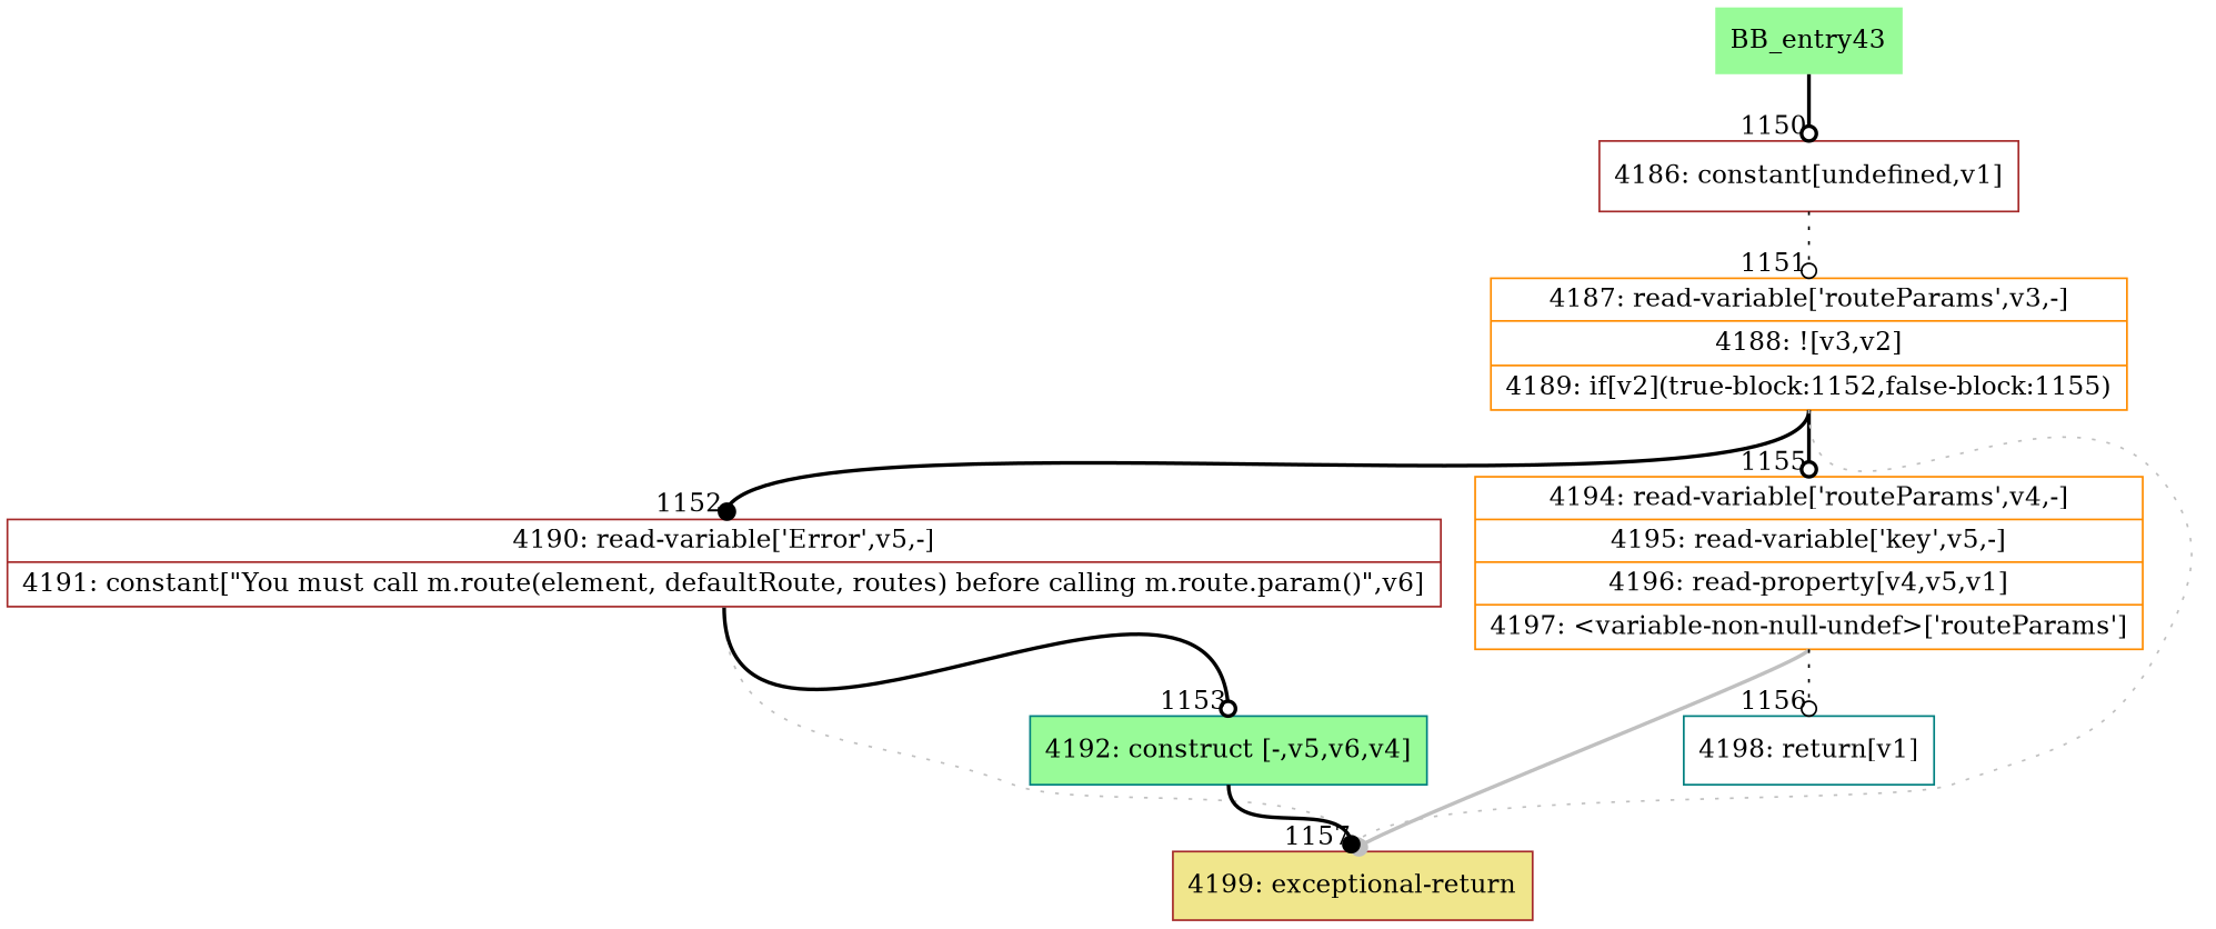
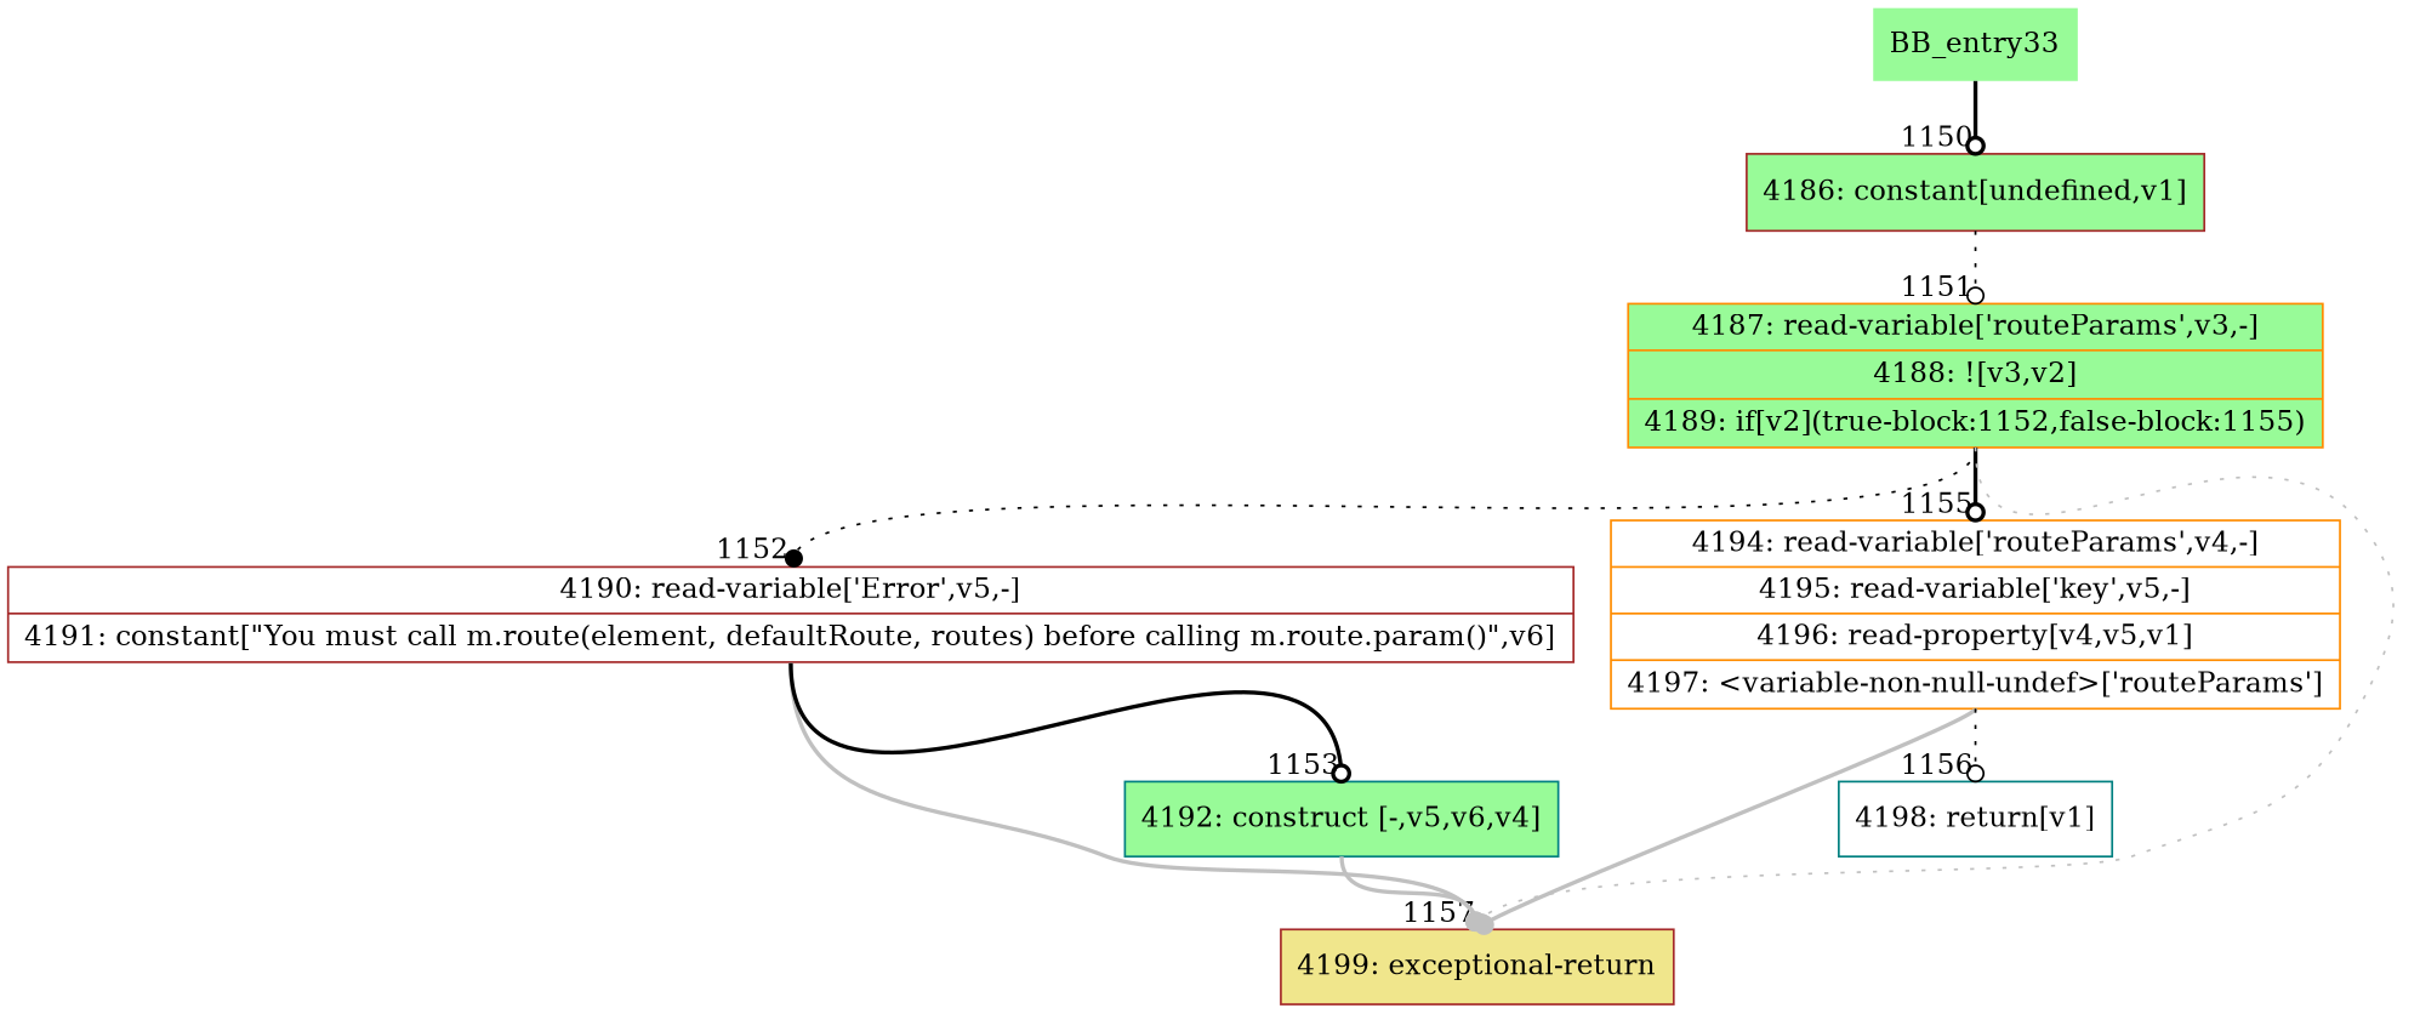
  digraph {
    rankdir=TD
    node [color=darkorange fillcolor=white shape=record style=filled]
    edge [arrowhead=odot headport=n style=bold tailport=s]
-   BB_entry43 [fillcolor=palegreen shape=none]
-   n2 [color=brown label="{4186: constant[undefined,v1]}"]
-   n3 [label="{4187: read-variable['routeParams',v3,-]|4188: ![v3,v2]|4189: if[v2](true-block:1152,false-block:1155)}"]
+   BB_entry43 [fillcolor=palegreen shape=none label=BB_entry33]
+   n2 [color=brown fillcolor=palegreen label="{4186: constant[undefined,v1]}"]
+   n3 [fillcolor=palegreen label="{4187: read-variable['routeParams',v3,-]|4188: ![v3,v2]|4189: if[v2](true-block:1152,false-block:1155)}"]
    n4 [color=brown label="{4190: read-variable['Error',v5,-]|4191: constant[\"You must call m.route(element, defaultRoute, routes) before calling m.route.param()\",v6]}"]
    n5 [label="{4194: read-variable['routeParams',v4,-]|4195: read-variable['key',v5,-]|4196: read-property[v4,v5,v1]|4197: \<variable-non-null-undef\>['routeParams']}"]
    n6 [color=brown fillcolor=khaki label="{4199: exceptional-return}"]
    n7 [color=teal fillcolor=palegreen label="{4192: construct [-,v5,v6,v4]}"]
    n8 [color=teal label="{4198: return[v1]}"]
    BB_entry43 -> n2 [headlabel="    1150"]
    n2 -> n3 [headlabel="      1151" style=dotted]
-   n3 -> n4 [arrowhead=dot headlabel="      1152"]
+   n3 -> n4 [arrowhead=dot headlabel="      1152" style=dotted]
    n3 -> n5 [headlabel="      1155"]
    n3 -> n6 [arrowhead=dot color=gray headlabel="      1157" style=dotted]
-   n4 -> n6 [color=gray style=dotted]
+   n4 -> n6 [color=gray]
    n4 -> n7 [headlabel="      1153"]
    n5 -> n6 [arrowhead=dot color=gray]
    n5 -> n8 [headlabel="      1156" style=dotted]
-   n7 -> n6 [arrowhead=dot color=black]
+   n7 -> n6 [arrowhead=dot color=gray]
  }
